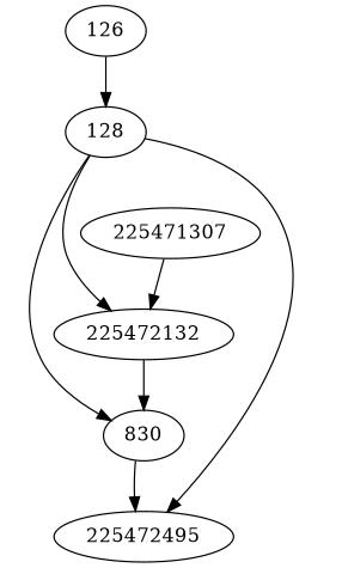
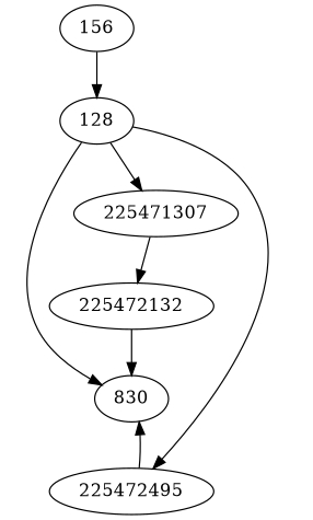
  strict digraph {
    n1 [label=830]
    128
    225472132
    225472495
    225471307
-   126
-   n1 -> 225472495
+   126 [label=156]
+   225472495 -> n1
    128 -> n1
-   128 -> 225472132
+   128 -> 225471307
    128 -> 225472495
    225472132 -> n1
    225471307 -> 225472132
    126 -> 128
  }
